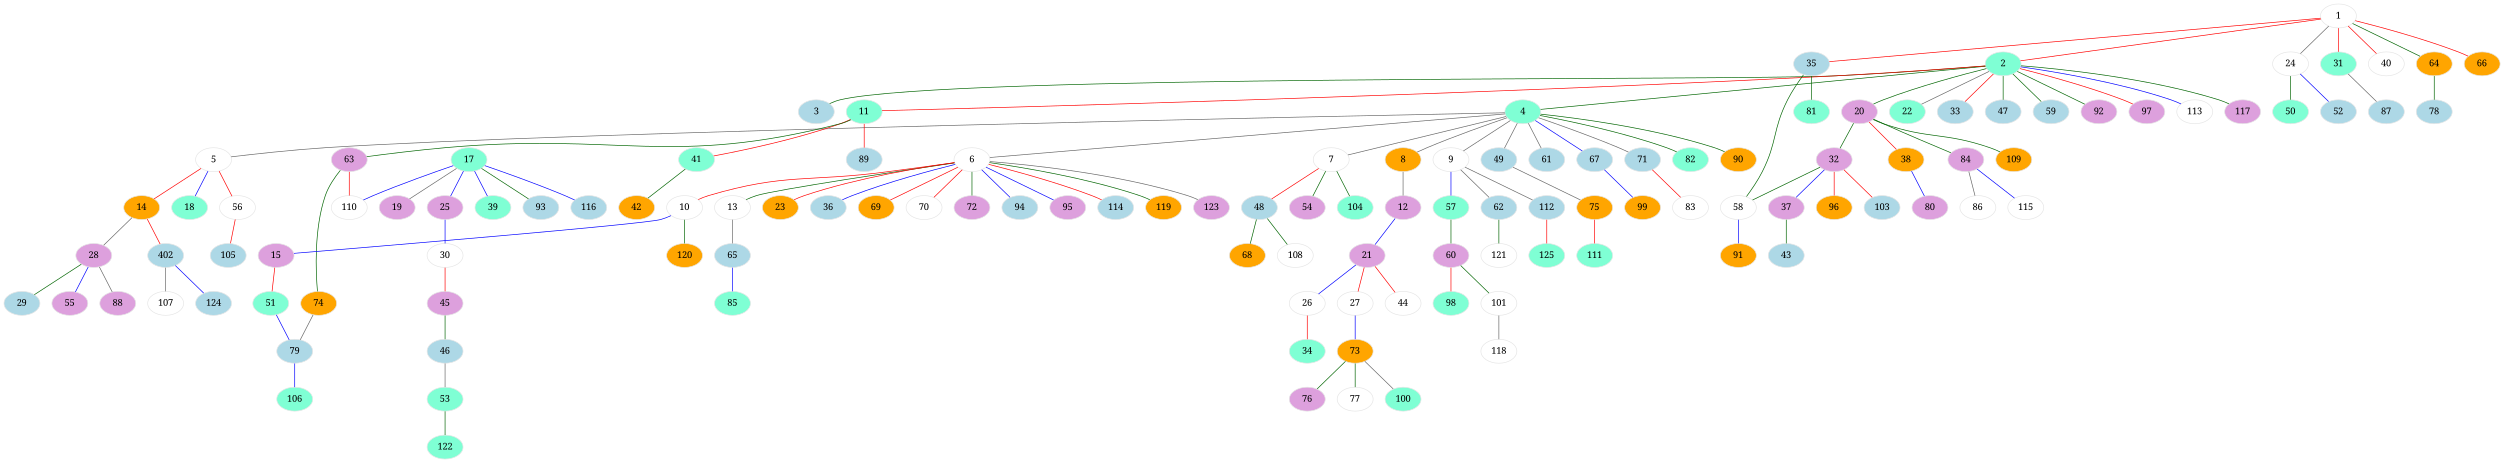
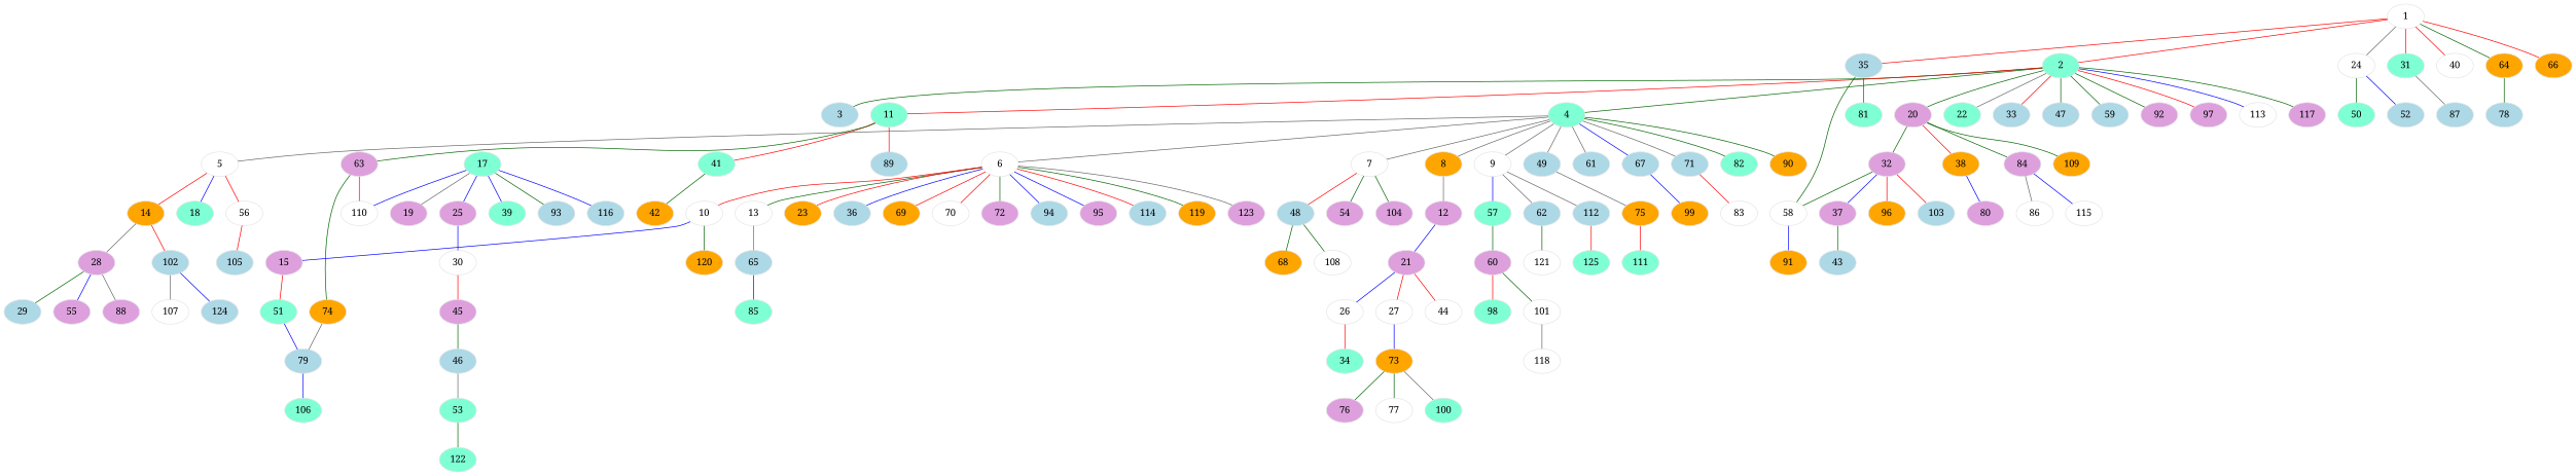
  graph {
    fontname="Noto Serif"
    node [color=gray90 fillcolor=lightblue fontname="Noto Serif" style=filled]
    edge [color=darkgreen fontname="Noto Serif"]
    1 [fillcolor=white]
    2 [fillcolor=aquamarine]
    24 [fillcolor=white]
    31 [fillcolor=aquamarine]
    35
    40 [fillcolor=white]
    64 [fillcolor=orange]
    66 [fillcolor=orange]
    3
    4 [fillcolor=aquamarine]
    11 [fillcolor=aquamarine]
    20 [fillcolor=plum]
    22 [fillcolor=aquamarine]
    33
    47
    59
    92 [fillcolor=plum]
    97 [fillcolor=plum]
    113 [fillcolor=white]
    117 [fillcolor=plum]
    50 [fillcolor=aquamarine]
    52
    87
    58 [fillcolor=white]
    81 [fillcolor=aquamarine]
    78
    5 [fillcolor=white]
    6 [fillcolor=white]
    7 [fillcolor=white]
    8 [fillcolor=orange]
    9 [fillcolor=white]
    49
    61
    67
    71
    82 [fillcolor=aquamarine]
    90 [fillcolor=orange]
    41 [fillcolor=aquamarine]
    63 [fillcolor=plum]
    89
    32 [fillcolor=plum]
    38 [fillcolor=orange]
    84 [fillcolor=plum]
    109 [fillcolor=orange]
    14 [fillcolor=orange]
    18 [fillcolor=aquamarine]
    56 [fillcolor=white]
    10 [fillcolor=white]
    13 [fillcolor=white]
    23 [fillcolor=orange]
    36
    69 [fillcolor=orange]
    70 [fillcolor=white]
    72 [fillcolor=plum]
    94
    95 [fillcolor=plum]
    114
    119 [fillcolor=orange]
    123 [fillcolor=plum]
    48
    54 [fillcolor=plum]
-   104 [fillcolor=aquamarine]
+   104 [fillcolor=plum]
    12 [fillcolor=plum]
    57 [fillcolor=aquamarine]
    62
    112
    75 [fillcolor=orange]
    99 [fillcolor=orange]
    83 [fillcolor=white]
    28 [fillcolor=plum]
-   102 [label=402]
+   102
    105
    15 [fillcolor=plum]
    120 [fillcolor=orange]
    65
    68 [fillcolor=orange]
    108 [fillcolor=white]
    21 [fillcolor=plum]
    60 [fillcolor=plum]
    121 [fillcolor=white]
    125 [fillcolor=aquamarine]
    51 [fillcolor=aquamarine]
    42 [fillcolor=orange]
    110 [fillcolor=white]
    74 [fillcolor=orange]
    26 [fillcolor=white]
    27 [fillcolor=white]
    44 [fillcolor=white]
    85 [fillcolor=aquamarine]
    29
    55 [fillcolor=plum]
    88 [fillcolor=plum]
    107 [fillcolor=white]
    124
    79
    17 [fillcolor=aquamarine]
    19 [fillcolor=plum]
    25 [fillcolor=plum]
    39 [fillcolor=aquamarine]
    93
    116
    30 [fillcolor=white]
    37 [fillcolor=plum]
    96 [fillcolor=orange]
    103
    80 [fillcolor=plum]
    86 [fillcolor=white]
    115 [fillcolor=white]
    34 [fillcolor=aquamarine]
    73 [fillcolor=orange]
    45 [fillcolor=plum]
    76 [fillcolor=plum]
    77 [fillcolor=white]
    100 [fillcolor=aquamarine]
    46
    43
    91 [fillcolor=orange]
    53 [fillcolor=aquamarine]
    122 [fillcolor=aquamarine]
    111 [fillcolor=aquamarine]
    106 [fillcolor=aquamarine]
    98 [fillcolor=aquamarine]
    101 [fillcolor=white]
    118 [fillcolor=white]
    1 -- 2 [color=red]
    1 -- 24 [color=gray40]
    1 -- 31 [color=red]
    1 -- 35 [color=red]
    1 -- 40 [color=red]
    1 -- 64
    1 -- 66 [color=red]
    2 -- 3
    2 -- 4
    2 -- 11 [color=red]
    2 -- 20
    2 -- 22 [color=gray40]
    2 -- 33 [color=red]
    2 -- 47
    2 -- 59
    2 -- 92
    2 -- 97 [color=red]
    2 -- 113 [color=blue]
    2 -- 117
    24 -- 50
    24 -- 52 [color=blue]
    31 -- 87 [color=gray40]
    35 -- 58
    35 -- 81
    64 -- 78
    4 -- 5 [color=gray40]
    4 -- 6 [color=gray40]
    4 -- 7 [color=gray40]
    4 -- 8 [color=gray40]
    4 -- 9 [color=gray40]
    4 -- 49 [color=gray40]
    4 -- 61 [color=gray40]
    4 -- 67 [color=blue]
    4 -- 71 [color=gray40]
    4 -- 82
    4 -- 90
    11 -- 41 [color=red]
    11 -- 63
    11 -- 89 [color=red]
    20 -- 32
    20 -- 38 [color=red]
    20 -- 84
    20 -- 109
    58 -- 91 [color=blue]
    5 -- 14 [color=red]
    5 -- 18 [color=blue]
    5 -- 56 [color=red]
    6 -- 10 [color=red]
    6 -- 13
    6 -- 23 [color=red]
    6 -- 36 [color=blue]
    6 -- 69 [color=red]
    6 -- 70 [color=red]
    6 -- 72
    6 -- 94 [color=blue]
    6 -- 95 [color=blue]
    6 -- 114 [color=red]
    6 -- 119
    6 -- 123 [color=gray40]
    7 -- 48 [color=red]
    7 -- 54
    7 -- 104
    8 -- 12 [color=gray40]
    9 -- 57 [color=blue]
    9 -- 62 [color=gray40]
    9 -- 112 [color=gray40]
    49 -- 75 [color=gray40]
    67 -- 99 [color=blue]
    71 -- 83 [color=red]
    41 -- 42
    63 -- 110 [color=red]
    63 -- 74
    32 -- 58
    32 -- 37 [color=blue]
    32 -- 96 [color=red]
    32 -- 103 [color=red]
    38 -- 80 [color=blue]
    84 -- 86 [color=gray40]
    84 -- 115 [color=blue]
    14 -- 28 [color=gray40]
    14 -- 102 [color=red]
    56 -- 105 [color=red]
    10 -- 15 [color=blue]
    10 -- 120
    13 -- 65 [color=gray40]
    48 -- 68
    48 -- 108
    12 -- 21 [color=blue]
    57 -- 60
    62 -- 121
    112 -- 125 [color=red]
    75 -- 111 [color=red]
    28 -- 29
    28 -- 55 [color=blue]
    28 -- 88 [color=gray40]
    102 -- 107 [color=gray40]
    102 -- 124 [color=blue]
    15 -- 51 [color=red]
    65 -- 85 [color=blue]
    21 -- 26 [color=blue]
    21 -- 27 [color=red]
    21 -- 44 [color=red]
    60 -- 98 [color=red]
    60 -- 101
    51 -- 79 [color=blue]
    74 -- 79 [color=gray40]
    26 -- 34 [color=red]
    27 -- 73 [color=blue]
    79 -- 106 [color=blue]
    17 -- 110 [color=blue]
    17 -- 19 [color=gray40]
    17 -- 25 [color=blue]
    17 -- 39 [color=blue]
    17 -- 93
    17 -- 116 [color=blue]
    25 -- 30 [color=blue]
    30 -- 45 [color=red]
    37 -- 43
    73 -- 76
    73 -- 77
    73 -- 100 [color=gray40]
    45 -- 46
    46 -- 53 [color=gray40]
    53 -- 122
    101 -- 118 [color=gray40]
  }
